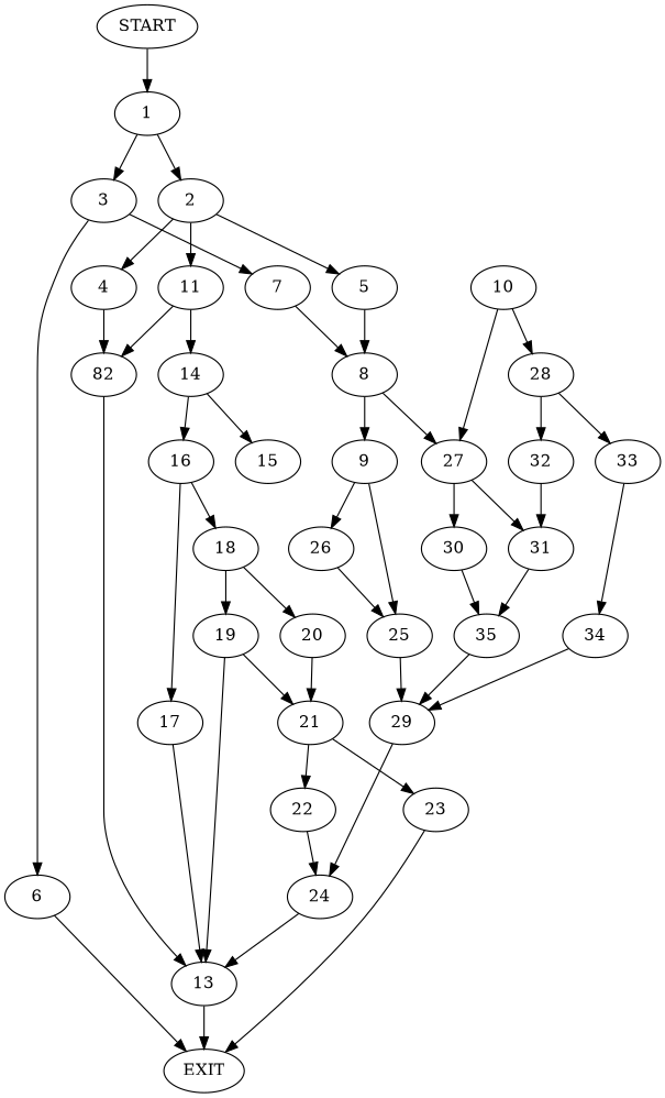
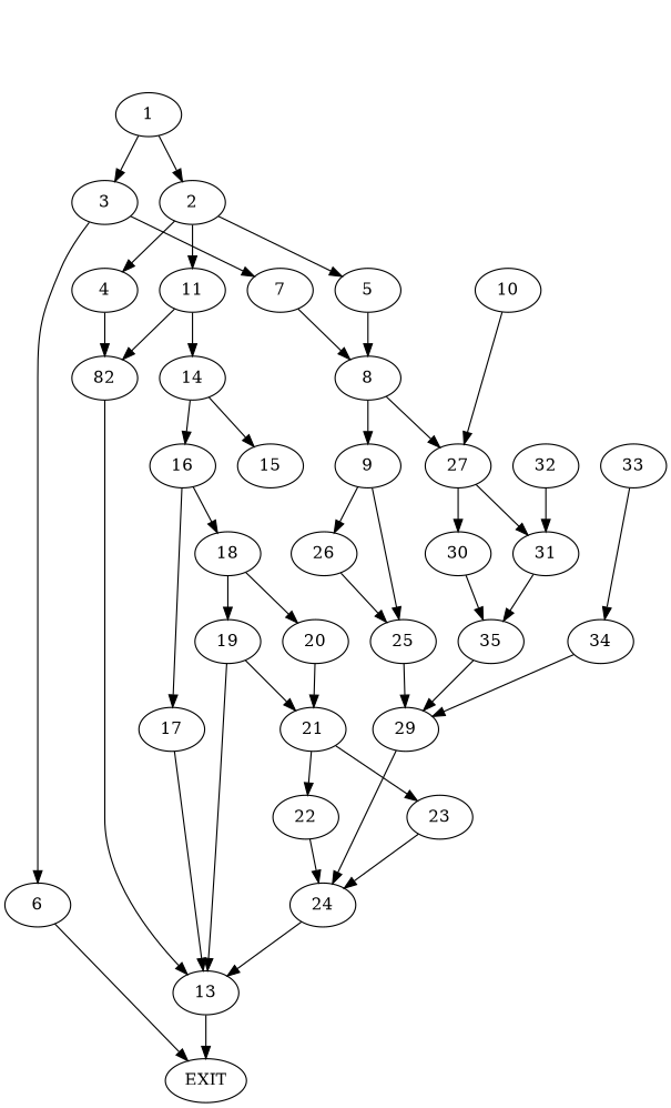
  digraph {
-   n1 [label=START]
    1
    2
    3
    n5 [label=EXIT]
    4
    5
    11
    6
    7
    n11 [label=82]
    8
    14
    13
    9
    27
    25
    26
    10
-   28
    29
    30
    31
    32
    33
    15
    16
    17
    18
    19
    20
    21
    22
    23
    24
    35
    34
-   n1 -> 1
    1 -> 2
    1 -> 3
    2 -> 4
    2 -> 5
    2 -> 11
    3 -> 6
    3 -> 7
    4 -> n11
    5 -> 8
    11 -> n11
    11 -> 14
    6 -> n5
    7 -> 8
    n11 -> 13
    8 -> 9
    8 -> 27
    14 -> 15
    14 -> 16
    13 -> n5
    9 -> 25
    9 -> 26
    27 -> 30
    27 -> 31
    25 -> 29
    26 -> 25
    10 -> 27
-   10 -> 28
-   28 -> 32
-   28 -> 33
    29 -> 24
    30 -> 35
    31 -> 35
    32 -> 31
    33 -> 34
    16 -> 17
    16 -> 18
    17 -> 13
    18 -> 19
    18 -> 20
    19 -> 13
    19 -> 21
    20 -> 21
    21 -> 22
    21 -> 23
    22 -> 24
-   23 -> n5
+   23 -> 24
    24 -> 13
    35 -> 29
    34 -> 29
  }
